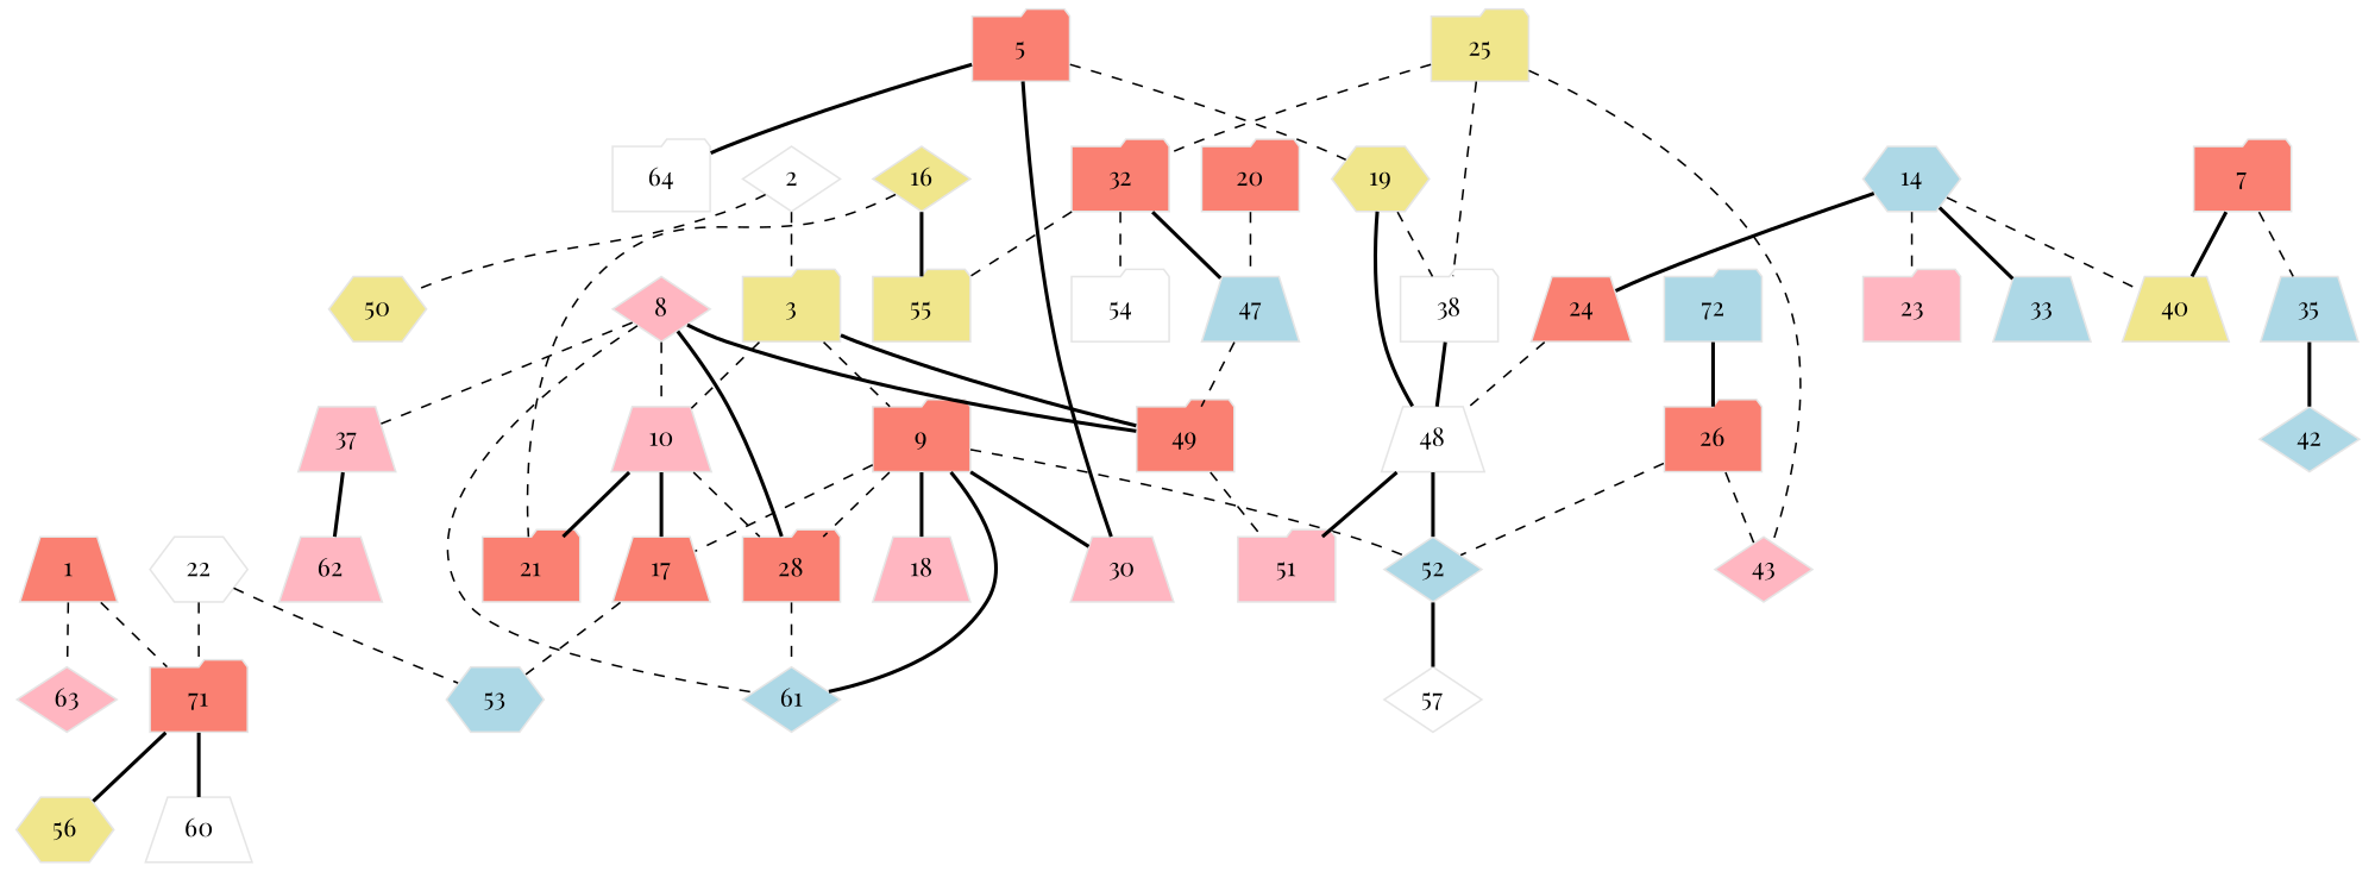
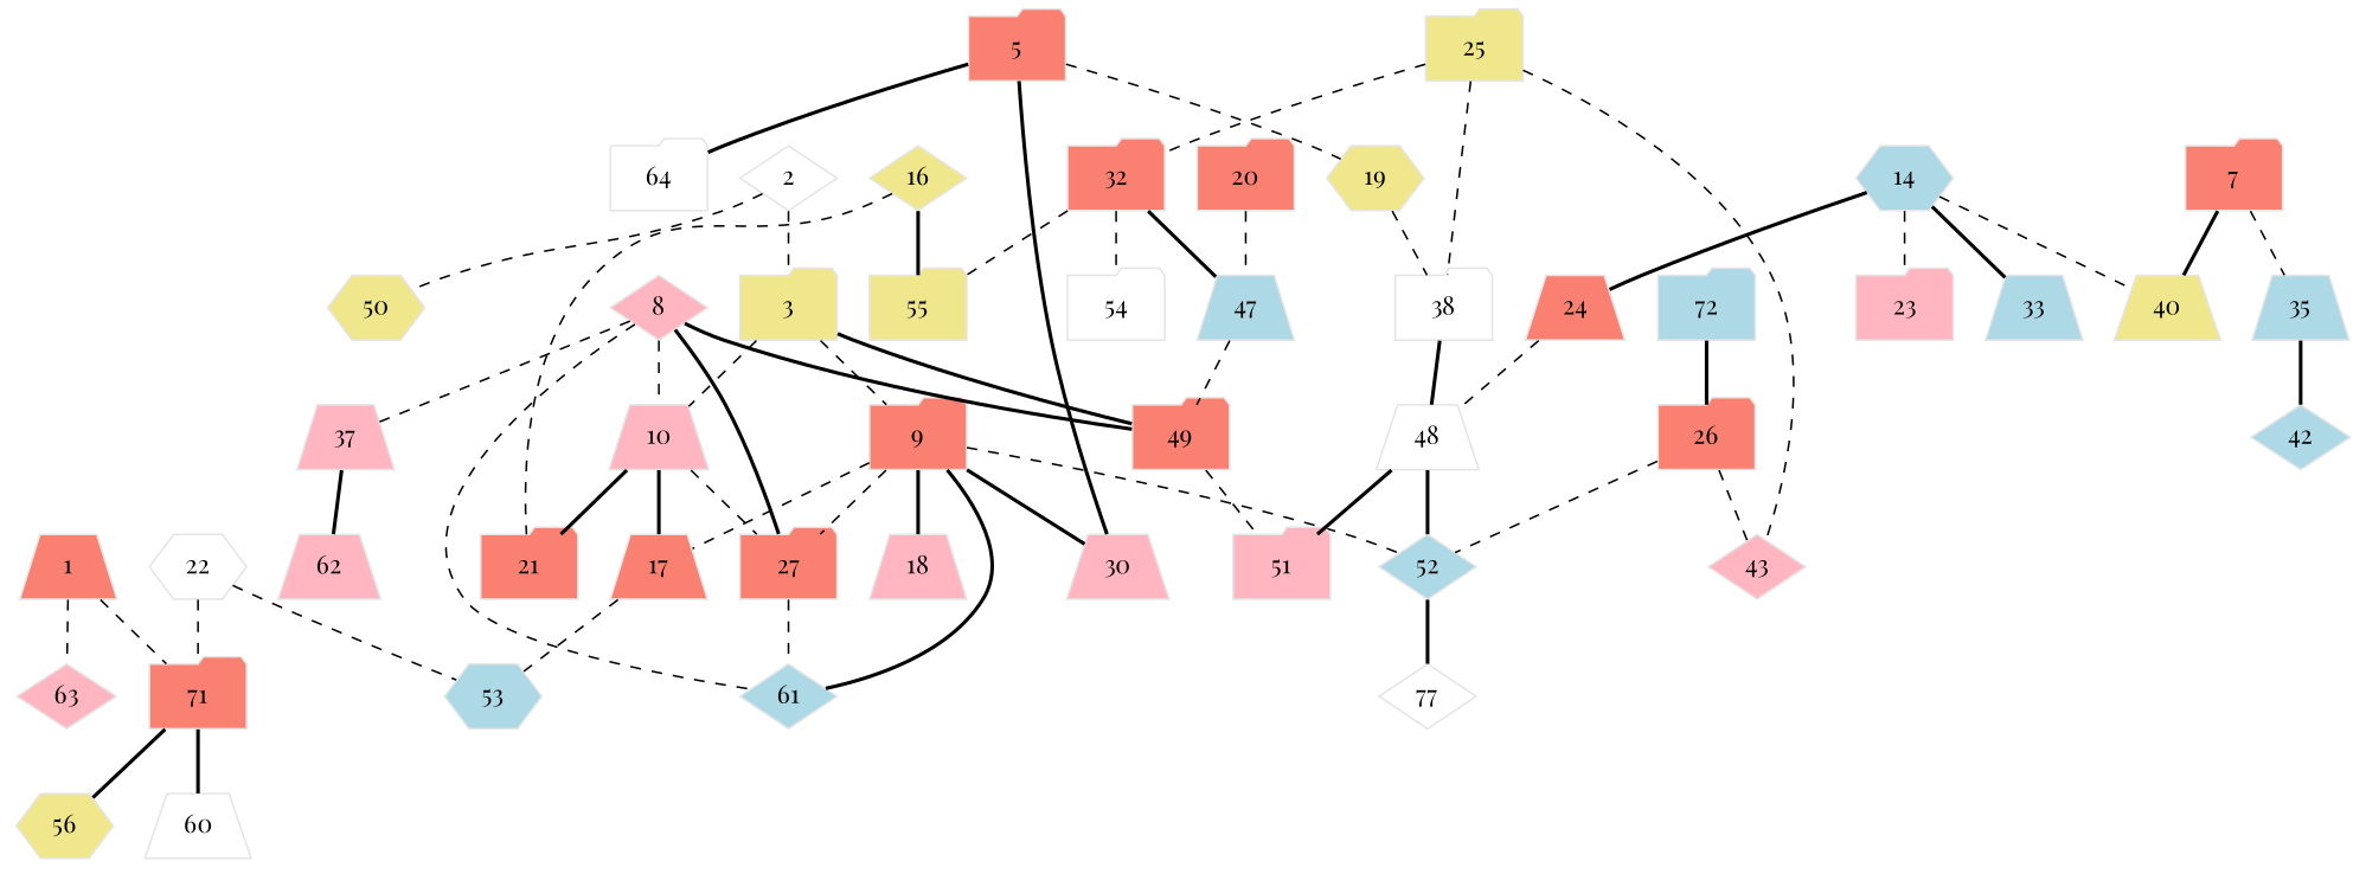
  graph {
    fontname="Playfair Display"
    node [color=gray90 fillcolor=salmon fontname="Playfair Display" shape=folder style=filled]
    edge [fontname="Playfair Display" style=dashed weight=1.0]
    1 [shape=trapezium]
    n2 [label=71]
    63 [fillcolor=lightpink shape=diamond]
    56 [fillcolor=khaki shape=hexagon]
    60 [fillcolor=white shape=trapezium]
    2 [fillcolor=white shape=diamond]
    3 [fillcolor=khaki]
    50 [fillcolor=khaki shape=hexagon]
    9
    10 [fillcolor=lightpink shape=trapezium]
    49
    30 [fillcolor=lightpink shape=trapezium]
-   27 [label=28]
+   27
    61 [fillcolor=lightblue shape=diamond]
    17 [shape=trapezium]
    18 [fillcolor=lightpink shape=trapezium]
    52 [fillcolor=lightblue shape=diamond]
    21
    51 [fillcolor=lightpink]
    19 [fillcolor=khaki shape=hexagon]
    5
    64 [fillcolor=white]
    38 [fillcolor=white]
    48 [fillcolor=white shape=trapezium]
    42 [fillcolor=lightblue shape=diamond]
    35 [fillcolor=lightblue shape=trapezium]
    7
    40 [fillcolor=khaki shape=trapezium]
    8 [fillcolor=lightpink shape=diamond]
    37 [fillcolor=lightpink shape=trapezium]
    62 [fillcolor=lightpink shape=trapezium]
    53 [fillcolor=lightblue shape=hexagon]
-   57 [fillcolor=white shape=diamond]
+   57 [fillcolor=white shape=diamond label=77]
    n34 [fillcolor=lightblue label=72]
    26
    43 [fillcolor=lightpink shape=diamond]
    14 [fillcolor=lightblue shape=hexagon]
    23 [fillcolor=lightpink]
    24 [shape=trapezium]
    33 [fillcolor=lightblue shape=trapezium]
    16 [fillcolor=khaki shape=diamond]
    55 [fillcolor=khaki]
    47 [fillcolor=lightblue shape=trapezium]
    20
    22 [fillcolor=white shape=hexagon]
    25 [fillcolor=khaki]
    32
    54 [fillcolor=white]
    1 -- n2
    1 -- 63
    n2 -- 56 [style=bold]
    n2 -- 60 [style=bold weight=2.0]
    2 -- 3
    2 -- 50
    3 -- 9
    3 -- 10
    3 -- 49 [style=bold]
    9 -- 30 [style=bold]
    9 -- 27
    9 -- 61 [style=bold]
    9 -- 17
    9 -- 18 [style=bold weight=3.0]
    9 -- 52
    10 -- 27
    10 -- 17 [style=bold]
    10 -- 21 [style=bold]
    49 -- 51
    27 -- 61
    17 -- 53
    52 -- 57 [style=bold]
    19 -- 38
-   19 -- 48 [style=bold]
    5 -- 30 [style=bold]
    5 -- 19
    5 -- 64 [style=bold]
    38 -- 48 [style=bold]
    48 -- 52 [style=bold]
    48 -- 51 [style=bold]
    35 -- 42 [style=bold]
    7 -- 35
    7 -- 40 [style=bold]
    8 -- 10
    8 -- 49 [style=bold]
    8 -- 27 [style=bold]
    8 -- 61
    8 -- 37
    37 -- 62 [style=bold]
    n34 -- 26 [style=bold]
    26 -- 52
    26 -- 43
    14 -- 40
    14 -- 23 [weight=2.0]
    14 -- 24 [style=bold]
    14 -- 33 [style=bold]
    24 -- 48
    16 -- 21
    16 -- 55 [style=bold]
    47 -- 49
    20 -- 47
    22 -- n2
    22 -- 53
    25 -- 38
    25 -- 43
    25 -- 32
    32 -- 55
    32 -- 47 [style=bold weight=3.0]
    32 -- 54
  }
